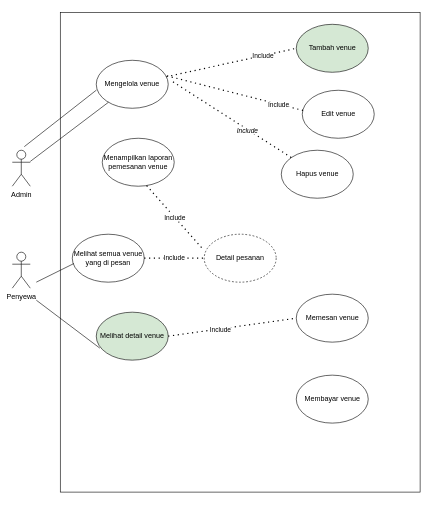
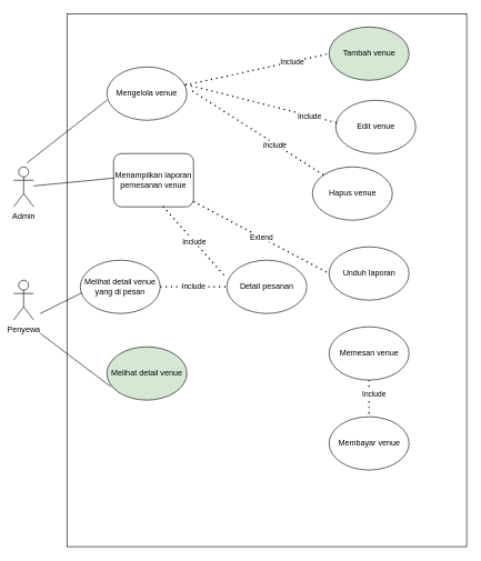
  <mxCell id="0" />
  <mxCell id="1" parent="0" />
  <mxCell id="2" value="" style="rounded=0;whiteSpace=wrap;html=1;labelBackgroundColor=#0F0F0F;" vertex="1" parent="1"><mxGeometry x="100" y="20" width="600" height="800" as="geometry" /></mxCell>
  <mxCell id="3" value="Admin" style="shape=umlActor;verticalLabelPosition=bottom;verticalAlign=top;html=1;outlineConnect=0;" parent="1" vertex="1"><mxGeometry x="20" y="250" width="30" height="60" as="geometry" /></mxCell>
  <mxCell id="4" value="Mengelola venue" style="ellipse;whiteSpace=wrap;html=1;" parent="1" vertex="1"><mxGeometry x="160" y="100" width="120" height="80" as="geometry" /></mxCell>
- <mxCell id="5" value="Menampilkan laporan pemesanan venue" style="ellipse;whiteSpace=wrap;html=1;" parent="1" vertex="1"><mxGeometry x="170" y="230" width="120" height="80" as="geometry" /></mxCell>
+ <mxCell id="5" value="Menampilkan laporan pemesanan venue" style="whiteSpace=wrap;html=1;rounded=1;" parent="1" vertex="1"><mxGeometry x="170" y="230" width="120" height="80" as="geometry" /></mxCell>
  <mxCell id="6" value="Penyewa" style="shape=umlActor;verticalLabelPosition=bottom;verticalAlign=top;html=1;outlineConnect=0;" parent="1" vertex="1"><mxGeometry x="20" y="420" width="30" height="60" as="geometry" /></mxCell>
  <mxCell id="7" value="Melihat detail venue" style="ellipse;whiteSpace=wrap;html=1;fillColor=#d5e8d4;" parent="1" vertex="1"><mxGeometry x="160" y="520" width="120" height="80" as="geometry" /></mxCell>
- <mxCell id="8" value="" style="endArrow=none;html=1;rounded=0;" edge="1" parent="1" source="3" target="4"><mxGeometry width="50" height="50" relative="1" as="geometry"><mxPoint x="60" y="280" as="sourcePoint" /><mxPoint x="140" y="240" as="targetPoint" /></mxGeometry></mxCell>
+ <mxCell id="8" value="" style="endArrow=none;html=1;rounded=0;entryX=0.011;entryY=0.459;entryDx=0;entryDy=0;entryPerimeter=0;" edge="1" parent="1" source="3" target="5"><mxGeometry width="50" height="50" relative="1" as="geometry"><mxPoint x="60" y="280" as="sourcePoint" /><mxPoint x="140" y="240" as="targetPoint" /></mxGeometry></mxCell>
  <mxCell id="9" value="" style="endArrow=none;html=1;rounded=0;entryX=0.003;entryY=0.62;entryDx=0;entryDy=0;entryPerimeter=0;" edge="1" parent="1" target="4"><mxGeometry width="50" height="50" relative="1" as="geometry"><mxPoint x="40" y="244" as="sourcePoint" /><mxPoint x="130" y="210" as="targetPoint" /></mxGeometry></mxCell>
- <mxCell id="10" value="Melihat semua venue yang di pesan" style="ellipse;whiteSpace=wrap;html=1;" vertex="1" parent="1"><mxGeometry x="120" y="390" width="120" height="80" as="geometry" /></mxCell>
+ <mxCell id="10" value="Melihat detail venue yang di pesan" style="ellipse;whiteSpace=wrap;html=1;" vertex="1" parent="1"><mxGeometry x="120" y="390" width="120" height="80" as="geometry" /></mxCell>
  <mxCell id="11" value="" style="endArrow=none;html=1;rounded=0;entryX=0.024;entryY=0.61;entryDx=0;entryDy=0;entryPerimeter=0;" edge="1" parent="1" target="10"><mxGeometry width="50" height="50" relative="1" as="geometry"><mxPoint x="60" y="470" as="sourcePoint" /><mxPoint x="140" y="480" as="targetPoint" /></mxGeometry></mxCell>
  <mxCell id="12" value="" style="endArrow=none;html=1;rounded=0;entryX=0.05;entryY=0.75;entryDx=0;entryDy=0;entryPerimeter=0;" edge="1" parent="1" target="7"><mxGeometry width="50" height="50" relative="1" as="geometry"><mxPoint x="60" y="500" as="sourcePoint" /><mxPoint x="130" y="440" as="targetPoint" /></mxGeometry></mxCell>
  <mxCell id="13" value="Memesan venue" style="ellipse;whiteSpace=wrap;html=1;" vertex="1" parent="1"><mxGeometry x="493.52" y="490" width="120" height="80" as="geometry" /></mxCell>
- <mxCell id="14" value="" style="endArrow=none;dashed=1;html=1;dashPattern=1 3;strokeWidth=2;rounded=0;entryX=0;entryY=0.5;entryDx=0;entryDy=0;exitX=1;exitY=0.5;exitDx=0;exitDy=0;" edge="1" parent="1" source="7" target="13"><mxGeometry width="50" height="50" relative="1" as="geometry"><mxPoint x="270" y="356" as="sourcePoint" /><mxPoint x="310" y="340" as="targetPoint" /></mxGeometry></mxCell>
- <mxCell id="15" value="Include" style="edgeLabel;html=1;align=center;verticalAlign=middle;resizable=0;points=[];" vertex="1" connectable="0" parent="14"><mxGeometry x="-0.26" relative="1" as="geometry"><mxPoint x="7" as="offset" /></mxGeometry></mxCell>
+ <mxCell id="16" value="Unduh laporan" style="ellipse;whiteSpace=wrap;html=1;" vertex="1" parent="1"><mxGeometry x="493.52" y="370" width="120" height="80" as="geometry" /></mxCell>
+ <mxCell id="17" value="Extend" style="endArrow=none;dashed=1;html=1;dashPattern=1 3;strokeWidth=2;rounded=0;entryX=0;entryY=0.5;entryDx=0;entryDy=0;" edge="1" parent="1" source="5" target="16"><mxGeometry width="50" height="50" relative="1" as="geometry"><mxPoint x="280" y="300" as="sourcePoint" /><mxPoint x="330" y="250" as="targetPoint" /></mxGeometry></mxCell>
  <mxCell id="18" value="Membayar venue" style="ellipse;whiteSpace=wrap;html=1;" vertex="1" parent="1"><mxGeometry x="493.52" y="625" width="120" height="80" as="geometry" /></mxCell>
+ <mxCell id="19" value="" style="endArrow=none;dashed=1;html=1;dashPattern=1 3;strokeWidth=2;rounded=0;exitX=0.5;exitY=1;exitDx=0;exitDy=0;" edge="1" parent="1" source="13" target="18"><mxGeometry width="50" height="50" relative="1" as="geometry"><mxPoint x="407.52" y="430" as="sourcePoint" /><mxPoint x="503.52" y="430" as="targetPoint" /></mxGeometry></mxCell>
+ <mxCell id="20" value="Include" style="edgeLabel;html=1;align=center;verticalAlign=middle;resizable=0;points=[];" vertex="1" connectable="0" parent="19"><mxGeometry x="-0.26" relative="1" as="geometry"><mxPoint x="7" as="offset" /></mxGeometry></mxCell>
  <mxCell id="21" value="Tambah venue" style="ellipse;whiteSpace=wrap;html=1;fillColor=#d5e8d4;" vertex="1" parent="1"><mxGeometry x="493.52" y="40" width="120" height="80" as="geometry" /></mxCell>
  <mxCell id="22" value="Edit venue" style="ellipse;whiteSpace=wrap;html=1;" vertex="1" parent="1"><mxGeometry x="503.52" y="150" width="120" height="80" as="geometry" /></mxCell>
  <mxCell id="23" value="Hapus venue" style="ellipse;whiteSpace=wrap;html=1;" vertex="1" parent="1"><mxGeometry x="468.52" y="250" width="120" height="80" as="geometry" /></mxCell>
  <mxCell id="24" value="" style="endArrow=none;dashed=1;html=1;dashPattern=1 3;strokeWidth=2;rounded=0;entryX=0;entryY=0.5;entryDx=0;entryDy=0;" edge="1" parent="1" source="4" target="21"><mxGeometry width="50" height="50" relative="1" as="geometry"><mxPoint x="250" y="230" as="sourcePoint" /><mxPoint x="300" y="180" as="targetPoint" /></mxGeometry></mxCell>
  <mxCell id="25" value="Include" style="edgeLabel;html=1;align=center;verticalAlign=middle;resizable=0;points=[];" vertex="1" connectable="0" parent="24"><mxGeometry x="0.477" relative="1" as="geometry"><mxPoint as="offset" /></mxGeometry></mxCell>
  <mxCell id="26" value="" style="endArrow=none;dashed=1;html=1;dashPattern=1 3;strokeWidth=2;rounded=0;entryX=0.018;entryY=0.423;entryDx=0;entryDy=0;entryPerimeter=0;" edge="1" parent="1" target="22"><mxGeometry width="50" height="50" relative="1" as="geometry"><mxPoint x="278" y="126" as="sourcePoint" /><mxPoint x="370" y="80" as="targetPoint" /></mxGeometry></mxCell>
  <mxCell id="27" value="Include" style="edgeLabel;html=1;align=center;verticalAlign=middle;resizable=0;points=[];" vertex="1" connectable="0" parent="26"><mxGeometry x="0.637" y="-1" relative="1" as="geometry"><mxPoint as="offset" /></mxGeometry></mxCell>
  <mxCell id="28" value="" style="endArrow=none;dashed=1;html=1;dashPattern=1 3;strokeWidth=2;rounded=0;" edge="1" parent="1" target="23"><mxGeometry width="50" height="50" relative="1" as="geometry"><mxPoint x="288" y="136" as="sourcePoint" /><mxPoint x="382" y="184" as="targetPoint" /></mxGeometry></mxCell>
  <mxCell id="29" value="Include" style="edgeLabel;html=1;align=center;verticalAlign=middle;resizable=0;points=[];fontStyle=2" vertex="1" connectable="0" parent="28"><mxGeometry x="0.257" y="-1" relative="1" as="geometry"><mxPoint as="offset" /></mxGeometry></mxCell>
- <mxCell id="30" value="Detail pesanan" style="ellipse;whiteSpace=wrap;html=1;dashed=1;" vertex="1" parent="1"><mxGeometry x="340" y="390" width="120" height="80" as="geometry" /></mxCell>
+ <mxCell id="30" value="Detail pesanan" style="ellipse;whiteSpace=wrap;html=1;" vertex="1" parent="1"><mxGeometry x="340" y="390" width="120" height="80" as="geometry" /></mxCell>
  <mxCell id="31" value="Include" style="endArrow=none;dashed=1;html=1;dashPattern=1 3;strokeWidth=2;rounded=0;exitX=1;exitY=0.5;exitDx=0;exitDy=0;" edge="1" parent="1" source="10" target="30"><mxGeometry width="50" height="50" relative="1" as="geometry"><mxPoint x="350" y="420" as="sourcePoint" /><mxPoint x="400" y="370" as="targetPoint" /></mxGeometry></mxCell>
  <mxCell id="32" value="Include" style="endArrow=none;dashed=1;html=1;dashPattern=1 3;strokeWidth=2;rounded=0;entryX=-0.017;entryY=0.313;entryDx=0;entryDy=0;entryPerimeter=0;exitX=0.617;exitY=0.988;exitDx=0;exitDy=0;exitPerimeter=0;" edge="1" parent="1" source="5" target="30"><mxGeometry width="50" height="50" relative="1" as="geometry"><mxPoint x="250" y="440" as="sourcePoint" /><mxPoint x="350" y="440" as="targetPoint" /></mxGeometry></mxCell>
